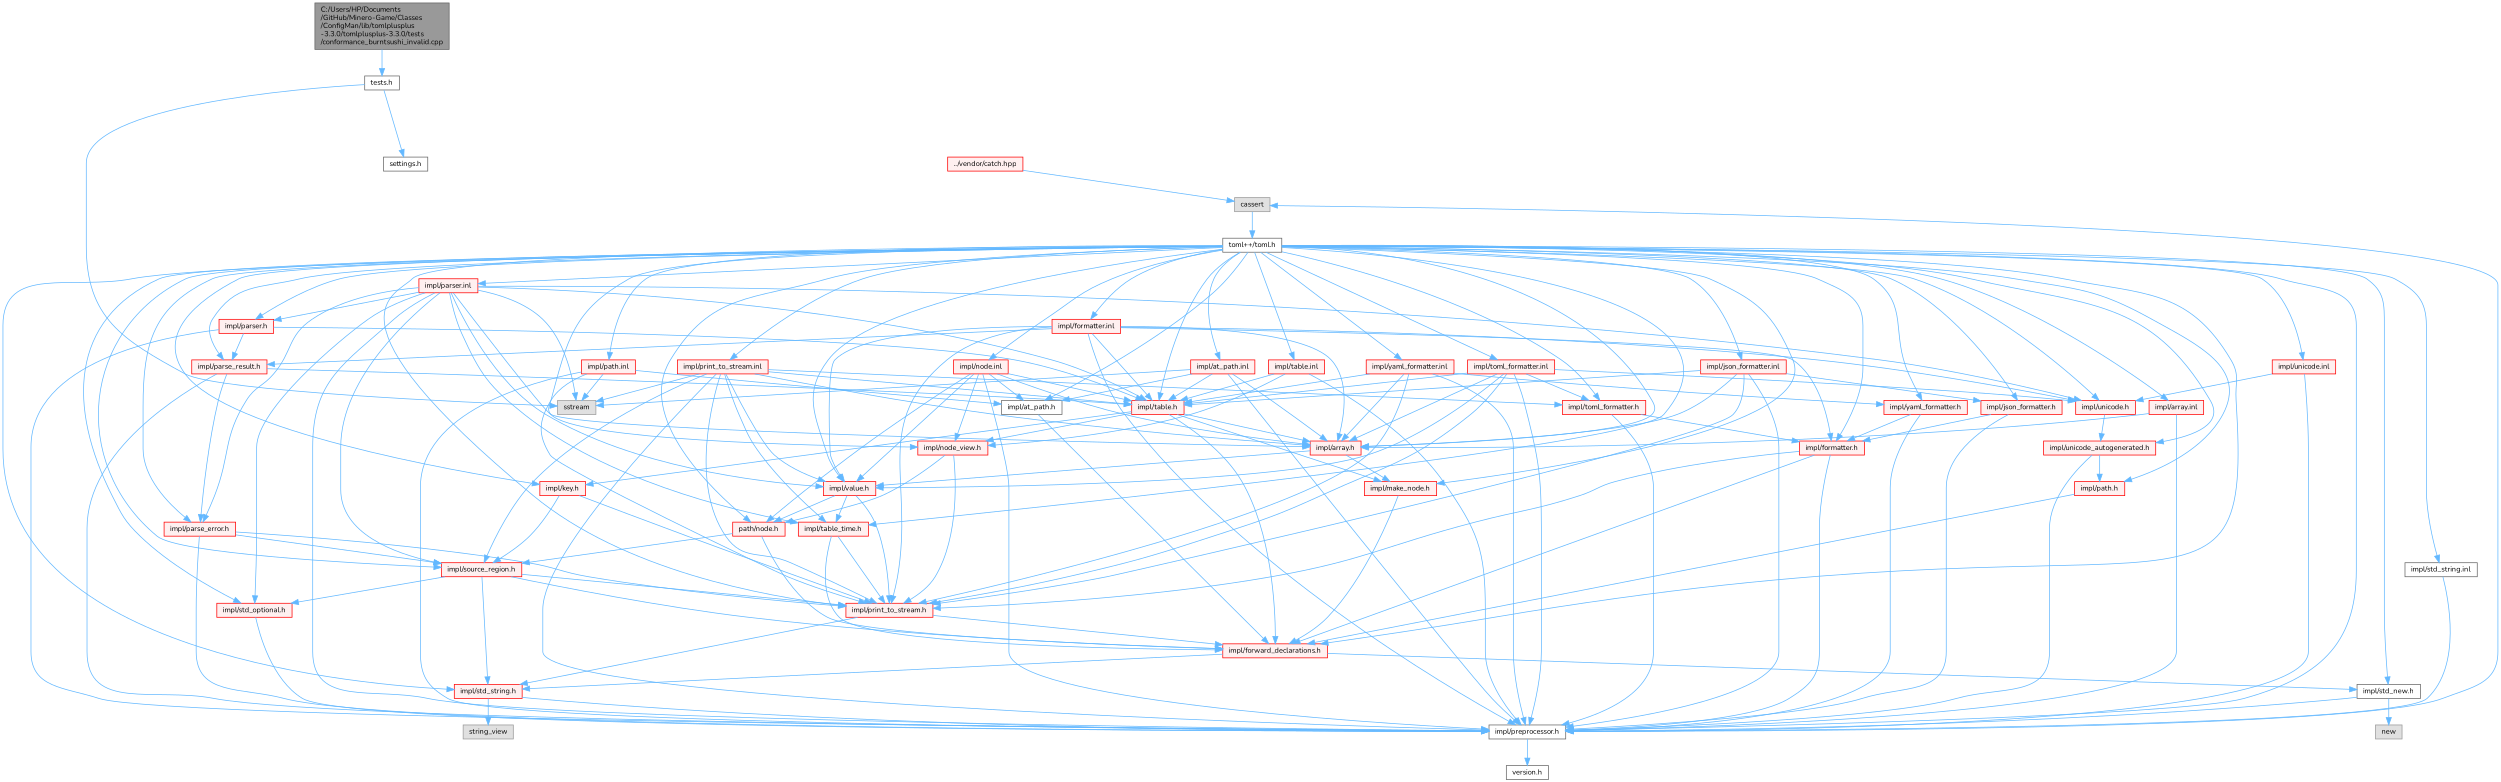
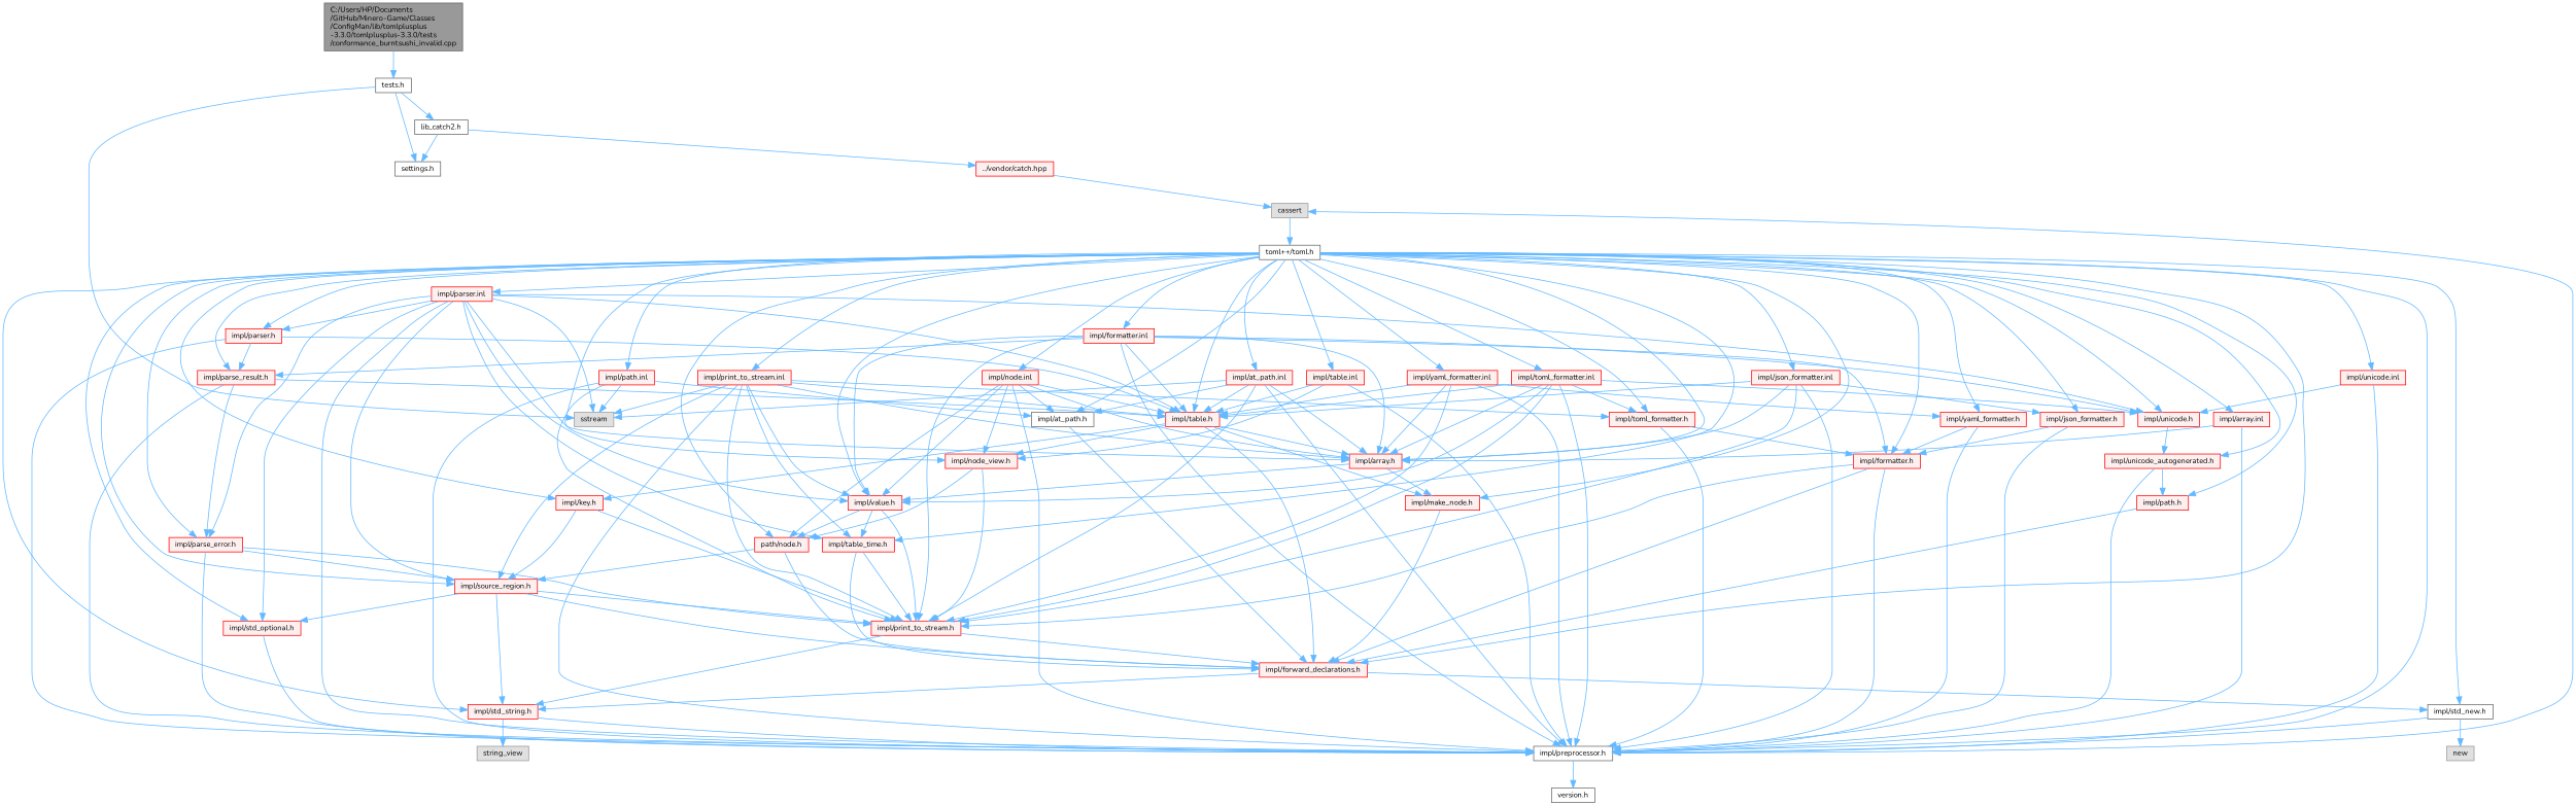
  digraph {
    fontname=Nunito
    node [color=red fillcolor="#FFF0F0" fontname=Nunito fontsize=10 shape=box style=filled]
    edge [color=steelblue1 fontname=Nunito fontsize=10 labelfontname=Helvetica labelfontsize=10 style=solid]
    n1 [color=gray40 fillcolor=grey60 fontcolor=black height=0.2 label="C:/Users/HP/Documents\l/GitHub/Minero-Game/Classes\l/ConfigMan/lib/tomlplusplus\l-3.3.0/tomlplusplus-3.3.0/tests\l/conformance_burntsushi_invalid.cpp" width=0.4]
    n2 [color=grey40 fillcolor=white height=0.2 label="tests.h" width=0.4]
    n3 [color=grey40 fillcolor=white height=0.2 label="settings.h" width=0.4]
    n4 [color=grey60 fillcolor="#E0E0E0" height=0.2 label=sstream width=0.4]
+   n5 [color=grey40 fillcolor=white height=0.2 label="lib_catch2.h" width=0.4]
    n6 [color=grey40 fillcolor=white height=0.2 label="toml++/toml.h" width=0.4]
    n7 [color=grey40 fillcolor=white height=0.2 label="impl/preprocessor.h" width=0.4]
    n8 [color=grey40 fillcolor=white height=0.2 label="impl/std_new.h" width=0.4]
    n9 [height=0.2 label="impl/std_string.h" width=0.4]
    n10 [height=0.2 label="impl/std_optional.h" width=0.4]
    n11 [height=0.2 label="impl/forward_declarations.h" width=0.4]
    n12 [height=0.2 label="impl/print_to_stream.h" width=0.4]
    n13 [height=0.2 label="impl/source_region.h" width=0.4]
    n14 [height=0.2 label="impl/table_time.h" width=0.4]
    n15 [color=grey40 fillcolor=white height=0.2 label="impl/at_path.h" width=0.4]
    n16 [height=0.2 label="impl/path.h" width=0.4]
    n17 [height=0.2 label="path/node.h" width=0.4]
    n18 [height=0.2 label="impl/node_view.h" width=0.4]
    n19 [height=0.2 label="impl/value.h" width=0.4]
    n20 [height=0.2 label="impl/make_node.h" width=0.4]
    n21 [height=0.2 label="impl/array.h" width=0.4]
    n22 [height=0.2 label="impl/key.h" width=0.4]
    n23 [height=0.2 label="impl/table.h" width=0.4]
    n24 [height=0.2 label="impl/unicode_autogenerated.h" width=0.4]
    n25 [height=0.2 label="impl/unicode.h" width=0.4]
    n26 [height=0.2 label="impl/parse_error.h" width=0.4]
    n27 [height=0.2 label="impl/parse_result.h" width=0.4]
    n28 [height=0.2 label="impl/parser.h" width=0.4]
    n29 [height=0.2 label="impl/formatter.h" width=0.4]
    n30 [height=0.2 label="impl/toml_formatter.h" width=0.4]
    n31 [height=0.2 label="impl/json_formatter.h" width=0.4]
    n32 [height=0.2 label="impl/yaml_formatter.h" width=0.4]
-   n33 [color=grey40 fillcolor=white height=0.2 label="impl/std_string.inl" width=0.4]
    n34 [height=0.2 label="impl/print_to_stream.inl" width=0.4]
    n35 [height=0.2 label="impl/node.inl" width=0.4]
    n36 [height=0.2 label="impl/at_path.inl" width=0.4]
    n37 [height=0.2 label="impl/path.inl" width=0.4]
    n38 [height=0.2 label="impl/array.inl" width=0.4]
    n39 [height=0.2 label="impl/table.inl" width=0.4]
    n40 [height=0.2 label="impl/unicode.inl" width=0.4]
    n41 [height=0.2 label="impl/parser.inl" width=0.4]
    n42 [height=0.2 label="impl/formatter.inl" width=0.4]
    n43 [height=0.2 label="impl/toml_formatter.inl" width=0.4]
    n44 [height=0.2 label="impl/json_formatter.inl" width=0.4]
    n45 [height=0.2 label="impl/yaml_formatter.inl" width=0.4]
    n46 [height=0.2 label="../vendor/catch.hpp" width=0.4]
    n47 [color=grey60 fillcolor="#E0E0E0" height=0.2 label=cassert width=0.4]
    n48 [color=grey40 fillcolor=white height=0.2 label="version.h" width=0.4]
    n49 [color=grey60 fillcolor="#E0E0E0" height=0.2 label=new width=0.4]
    n50 [color=grey60 fillcolor="#E0E0E0" height=0.2 label=string_view width=0.4]
    n1 -> n2
    n2 -> n3
    n2 -> n4
+   n2 -> n5
+   n5 -> n3
+   n5 -> n46
    n6 -> n7
    n6 -> n8
    n6 -> n9
    n6 -> n10
    n6 -> n11
-   n6 -> n12
+   n36 -> n12
    n6 -> n13
    n6 -> n14
    n6 -> n15
    n6 -> n16
    n6 -> n17
    n6 -> n18
    n6 -> n19
    n6 -> n20
    n6 -> n21
    n6 -> n22
    n6 -> n23
    n6 -> n24
    n6 -> n25
    n6 -> n26
    n6 -> n27
    n6 -> n28
    n6 -> n29
    n6 -> n30
    n6 -> n31
    n6 -> n32
-   n6 -> n33
    n6 -> n34
    n6 -> n35
    n6 -> n36
    n6 -> n37
    n6 -> n38
    n6 -> n39
    n6 -> n40
    n6 -> n41
    n6 -> n42
    n6 -> n43
    n6 -> n44
    n6 -> n45
    n7 -> n47
    n7 -> n48
    n8 -> n7
    n8 -> n49
    n9 -> n7
    n9 -> n50
    n10 -> n7
    n11 -> n8
    n11 -> n9
    n12 -> n9
    n12 -> n11
    n13 -> n9
    n13 -> n10
    n13 -> n11
    n13 -> n12
    n14 -> n11
    n14 -> n12
    n15 -> n11
    n16 -> n11
    n17 -> n11
    n17 -> n13
    n18 -> n12
    n18 -> n17
    n19 -> n12
    n19 -> n14
    n19 -> n17
    n20 -> n11
    n21 -> n19
    n21 -> n20
    n22 -> n12
    n22 -> n13
    n23 -> n11
    n23 -> n18
    n23 -> n20
    n23 -> n21
    n23 -> n22
    n24 -> n7
    n24 -> n16
    n25 -> n24
    n26 -> n7
    n26 -> n12
    n26 -> n13
    n27 -> n7
    n27 -> n23
    n27 -> n26
    n28 -> n7
    n28 -> n23
    n28 -> n27
    n29 -> n7
    n29 -> n11
    n29 -> n12
    n30 -> n7
    n30 -> n29
    n31 -> n7
    n31 -> n29
    n32 -> n7
    n32 -> n29
-   n33 -> n7
    n34 -> n4
    n34 -> n7
    n34 -> n12
    n34 -> n13
    n34 -> n14
    n34 -> n19
    n34 -> n21
    n34 -> n23
    n34 -> n30
    n35 -> n7
    n35 -> n15
    n35 -> n17
    n35 -> n18
    n35 -> n19
    n35 -> n21
    n35 -> n23
    n36 -> n4
    n36 -> n7
    n36 -> n15
    n36 -> n21
    n36 -> n23
    n37 -> n4
    n37 -> n7
    n37 -> n12
    n37 -> n15
    n38 -> n7
    n38 -> n21
    n39 -> n7
    n39 -> n18
    n39 -> n23
    n40 -> n7
    n40 -> n25
    n41 -> n4
    n41 -> n7
    n41 -> n10
    n41 -> n13
    n41 -> n14
    n41 -> n19
    n41 -> n21
    n41 -> n23
    n41 -> n25
    n41 -> n26
    n41 -> n28
    n42 -> n7
    n42 -> n12
    n42 -> n19
    n42 -> n21
    n42 -> n23
    n42 -> n25
    n42 -> n27
    n42 -> n29
    n43 -> n7
    n43 -> n12
    n43 -> n19
    n43 -> n21
    n43 -> n23
    n43 -> n25
    n43 -> n30
    n44 -> n7
    n44 -> n12
    n44 -> n21
    n44 -> n23
    n44 -> n31
    n45 -> n7
    n45 -> n12
    n45 -> n21
    n45 -> n23
    n45 -> n32
    n46 -> n47
    n47 -> n6
  }
